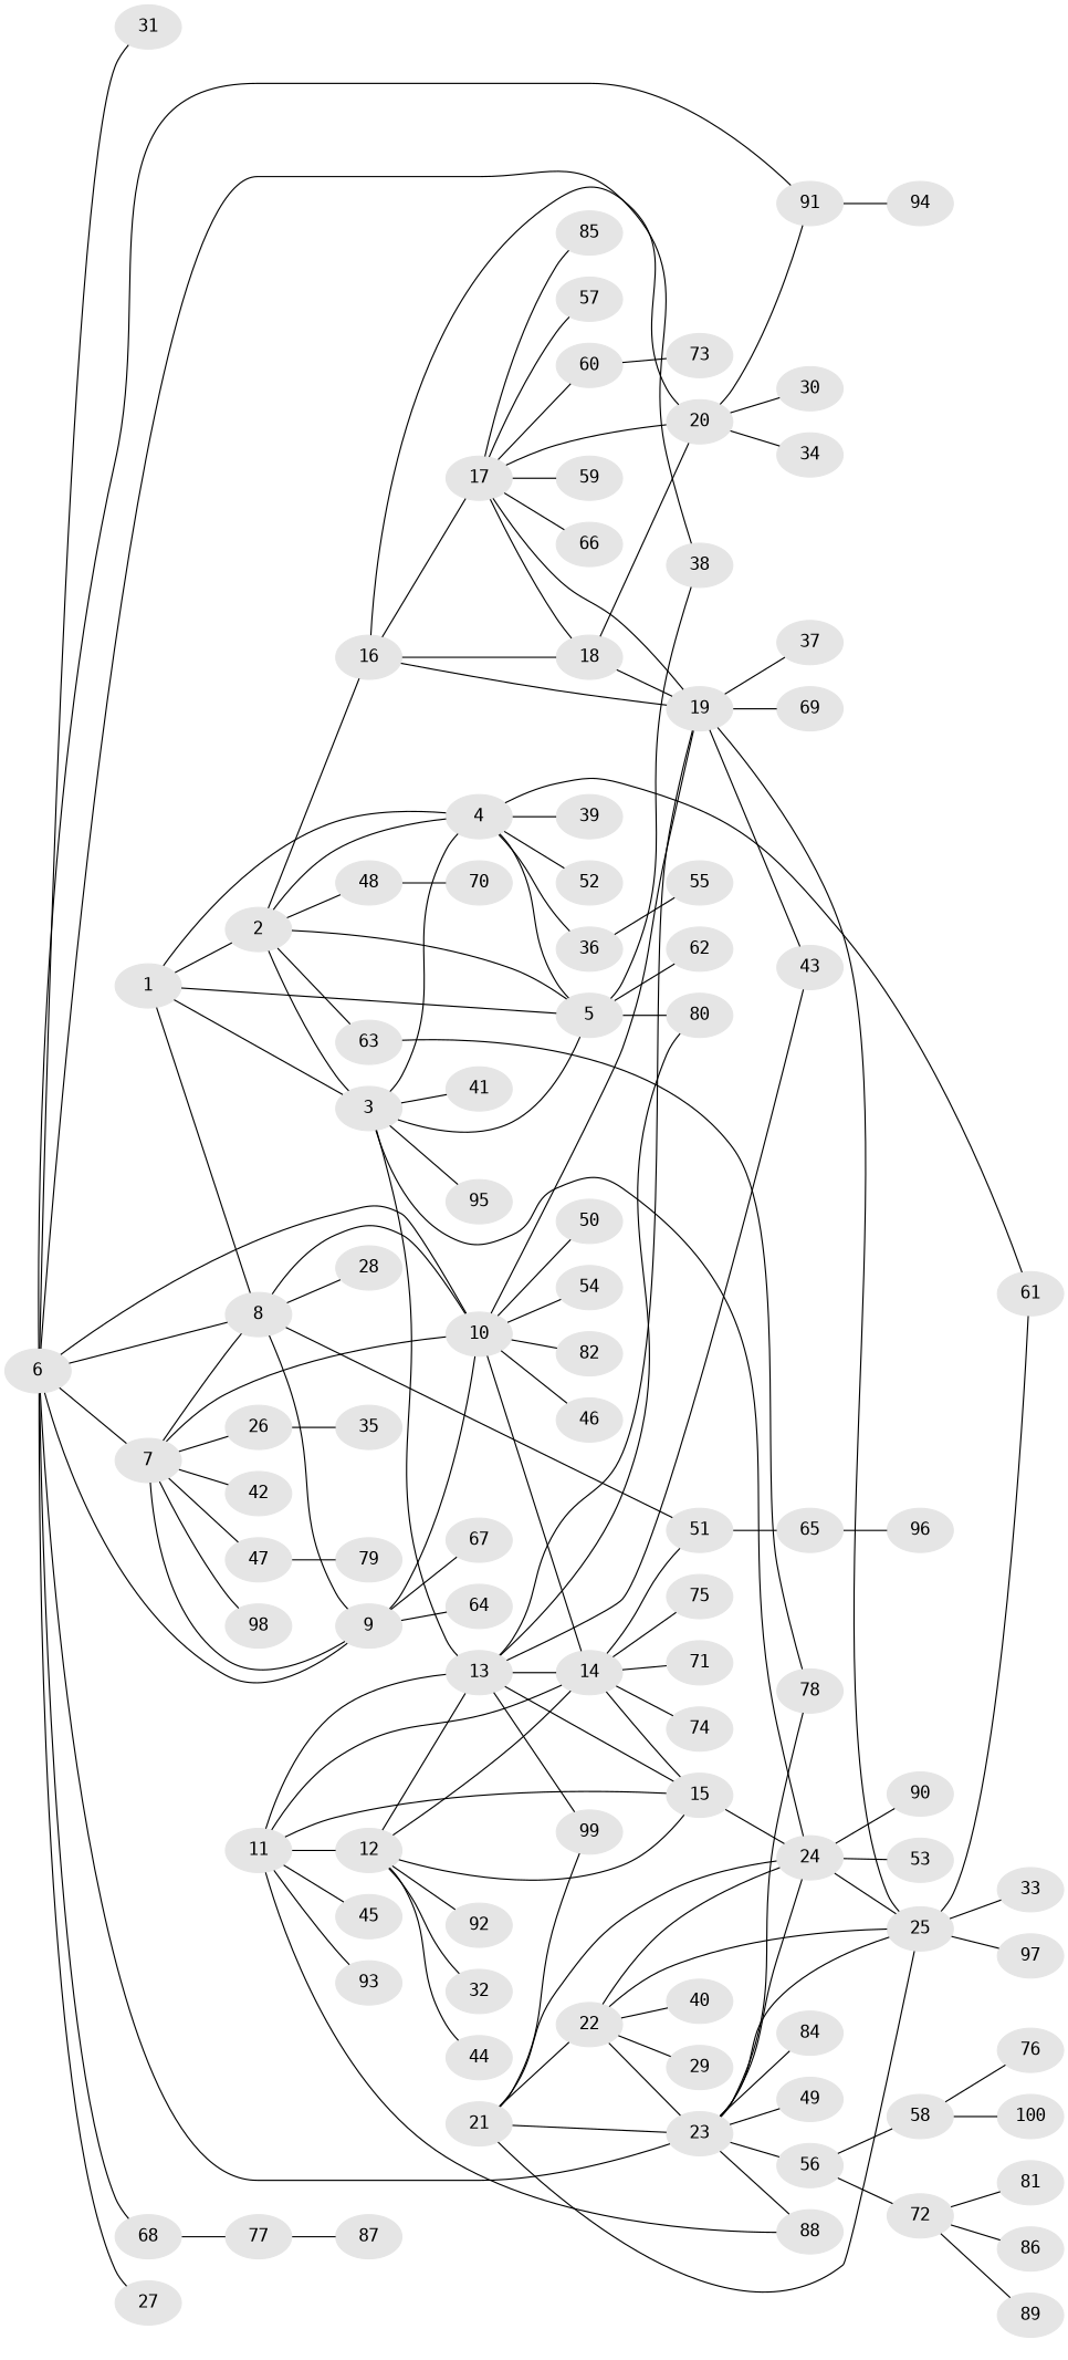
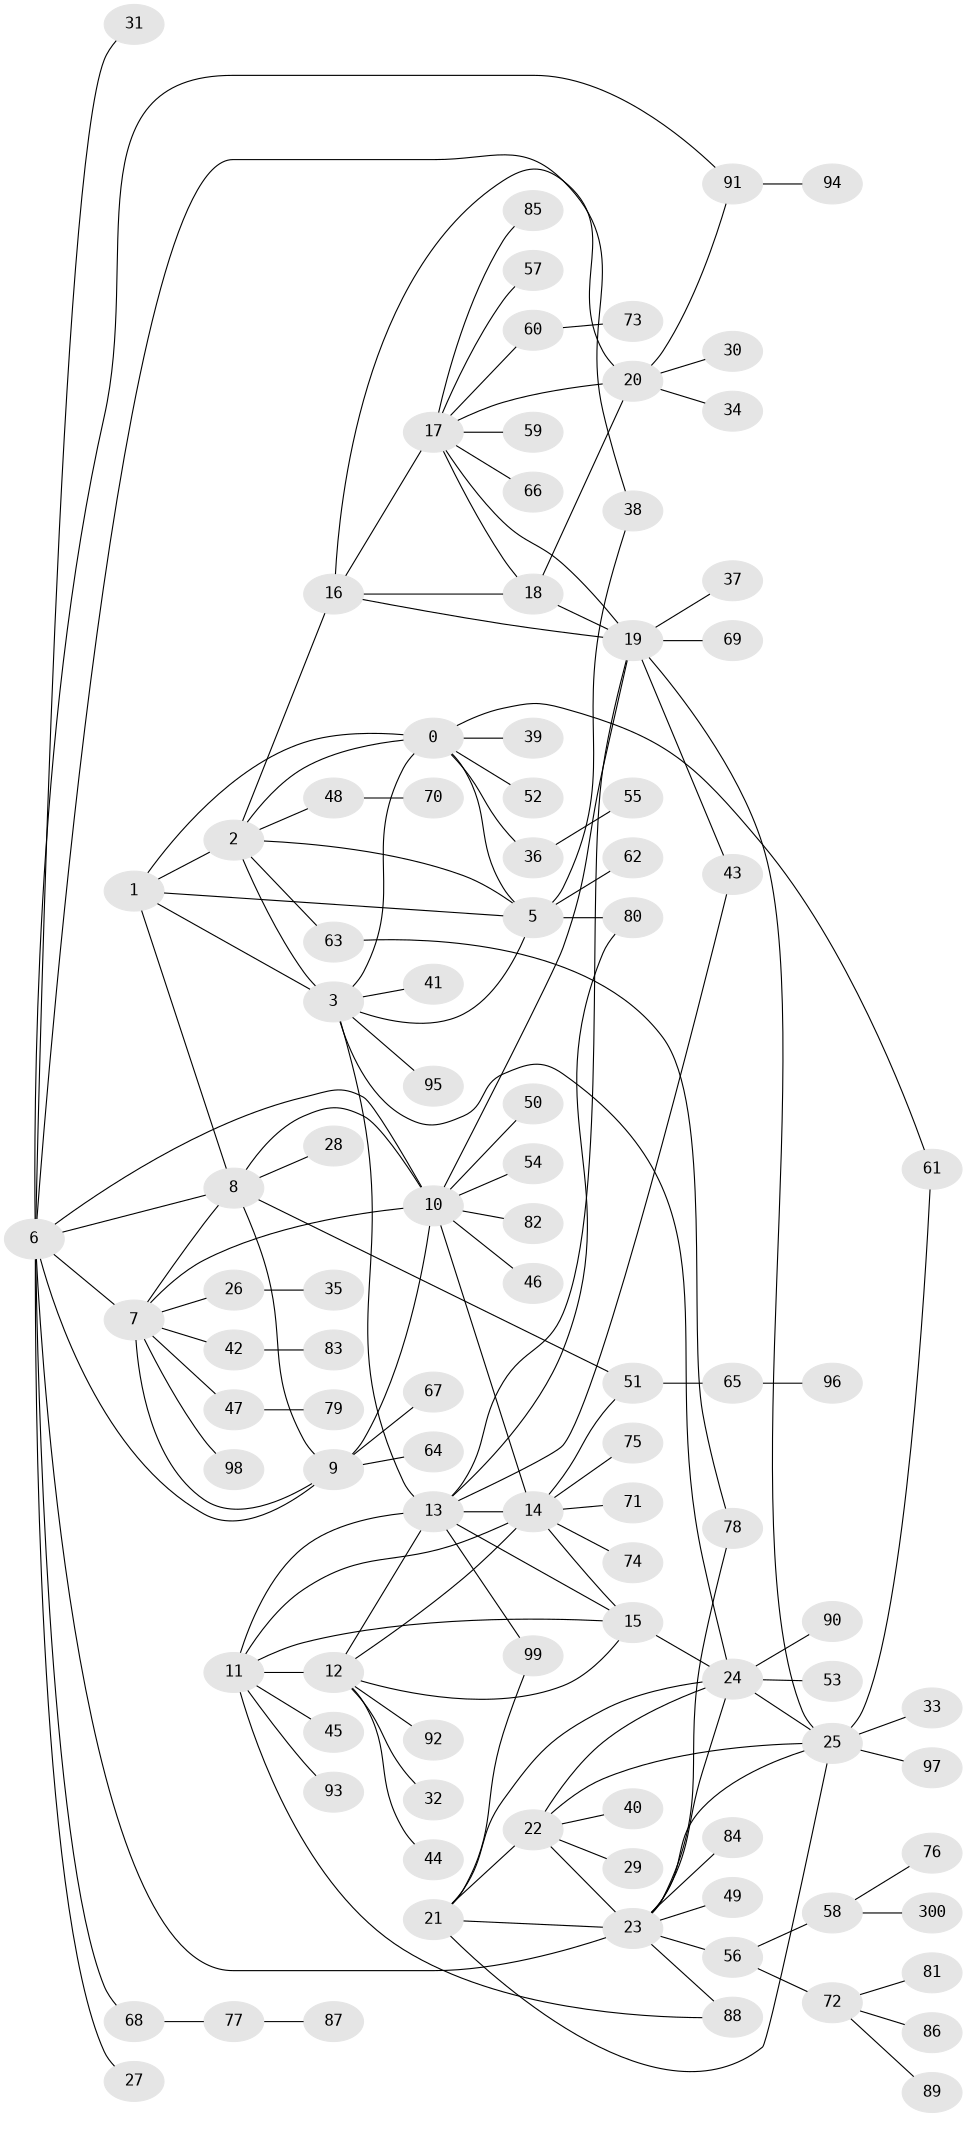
  graph {
    fontname="DejaVu Sans Mono"
    rankdir=LR
    node [color=gray90 fontname="DejaVu Sans Mono" style=filled]
    edge [fontname="DejaVu Sans Mono"]
    1
    2
    3
-   4
+   4 [label=0]
    5
    8
    16
    48
    63
    41
    13
    24
    95
    36
    39
    52
    61
    38
    62
    80
    9
    10
    28
    51
    19
    17
    18
    20
    70
    78
    14
    15
    43
    99
    25
    53
    90
    55
    6
    7
    23
    27
    31
    68
    91
    26
    42
    47
    98
    64
    67
    46
    50
    54
    82
    88
    49
    56
    84
    77
    94
    35
+   83
    79
    65
    71
    74
    75
    37
    69
    11
    12
    45
    93
    32
    44
    92
    57
    59
    60
    66
    85
    30
    34
    73
    33
    97
    21
    22
    40
    29
    58
    72
    96
    76
-   100
+   100 [label=300]
    81
    86
    89
    87
    1 -- 2
    1 -- 3
    1 -- 4
    1 -- 5
    1 -- 8
    2 -- 3
    2 -- 4
    2 -- 5
    2 -- 16
    2 -- 48
    2 -- 63
    3 -- 4
    3 -- 5
    3 -- 41
    3 -- 13
    3 -- 24
    3 -- 95
    4 -- 5
    4 -- 36
    4 -- 39
    4 -- 52
    4 -- 61
    5 -- 38
    5 -- 62
    5 -- 80
    8 -- 9
    8 -- 10
    8 -- 28
    8 -- 51
    16 -- 19
    16 -- 17
    16 -- 18
    16 -- 20
    48 -- 70
    63 -- 78
    13 -- 80
    13 -- 19
    13 -- 14
    13 -- 15
    13 -- 43
    13 -- 99
    24 -- 25
    24 -- 53
    24 -- 90
    36 -- 55
    9 -- 10
    9 -- 64
    9 -- 67
    10 -- 19
    10 -- 14
    10 -- 46
    10 -- 50
    10 -- 54
    10 -- 82
    51 -- 65
    19 -- 43
    19 -- 25
    19 -- 37
    19 -- 69
    17 -- 19
    17 -- 18
    17 -- 20
    17 -- 57
    17 -- 59
    17 -- 60
    17 -- 66
    17 -- 85
    18 -- 19
    18 -- 20
    20 -- 91
    20 -- 30
    20 -- 34
    14 -- 51
    14 -- 15
    14 -- 71
    14 -- 74
    14 -- 75
    15 -- 24
    25 -- 61
    25 -- 33
    25 -- 97
    6 -- 8
    6 -- 38
    6 -- 9
    6 -- 10
    6 -- 7
    6 -- 23
    6 -- 27
    6 -- 31
    6 -- 68
    6 -- 91
    7 -- 8
    7 -- 9
    7 -- 10
    7 -- 26
    7 -- 42
    7 -- 47
    7 -- 98
    23 -- 24
    23 -- 78
    23 -- 25
    23 -- 88
    23 -- 49
    23 -- 56
    23 -- 84
    68 -- 77
    91 -- 94
    26 -- 35
+   42 -- 83
    47 -- 79
    56 -- 58
    56 -- 72
    77 -- 87
    65 -- 96
    11 -- 13
    11 -- 14
    11 -- 15
    11 -- 88
    11 -- 12
    11 -- 45
    11 -- 93
    12 -- 13
    12 -- 14
    12 -- 15
    12 -- 32
    12 -- 44
    12 -- 92
    60 -- 73
    21 -- 24
    21 -- 99
    21 -- 25
    21 -- 23
    21 -- 22
    22 -- 24
    22 -- 25
    22 -- 23
    22 -- 40
    22 -- 29
    58 -- 76
    58 -- 100
    72 -- 81
    72 -- 86
    72 -- 89
  }
